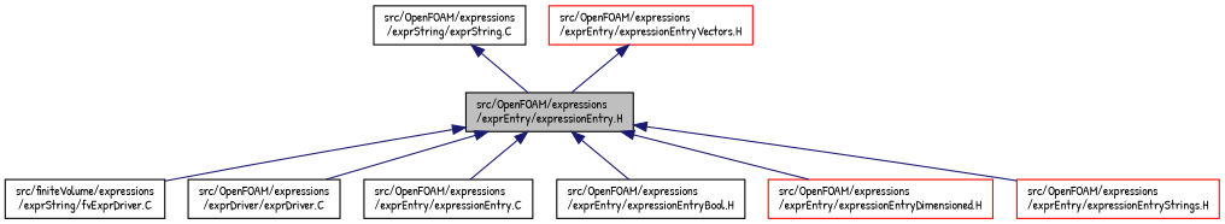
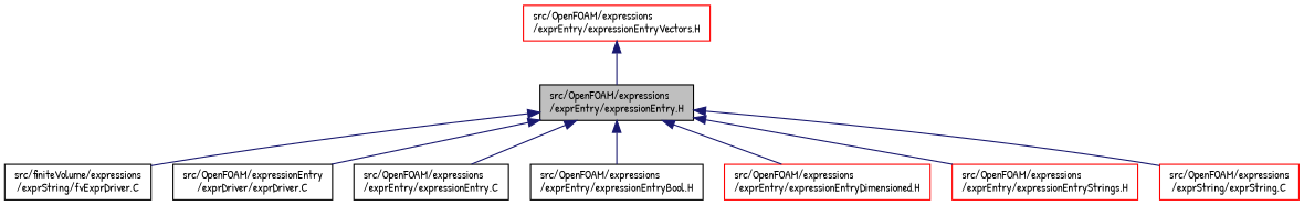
  digraph {
    fontname="Patrick Hand"
    node [color=black fontname="Patrick Hand" fontsize=10 shape=record]
    edge [color=midnightblue dir=back fontname="Patrick Hand" fontsize=10 labelfontname=Helvetica labelfontsize=10 style=solid]
    n1 [fillcolor=grey75 fontcolor=black height=0.2 label="src/OpenFOAM/expressions\l/exprEntry/expressionEntry.H" style=filled width=0.4]
    n2 [height=0.2 label="src/finiteVolume/expressions\l/exprString/fvExprDriver.C" width=0.4]
-   n3 [height=0.2 label="src/OpenFOAM/expressions\l/exprDriver/exprDriver.C" width=0.4]
+   n3 [height=0.2 label="src/OpenFOAM/expressionEntry\l/exprDriver/exprDriver.C" width=0.4]
    n4 [height=0.2 label="src/OpenFOAM/expressions\l/exprEntry/expressionEntry.C" width=0.4]
    n5 [height=0.2 label="src/OpenFOAM/expressions\l/exprEntry/expressionEntryBool.H" width=0.4]
    n6 [color=red height=0.2 label="src/OpenFOAM/expressions\l/exprEntry/expressionEntryDimensioned.H" width=0.4]
    n7 [color=red height=0.2 label="src/OpenFOAM/expressions\l/exprEntry/expressionEntryStrings.H" width=0.4]
-   n8 [height=0.2 label="src/OpenFOAM/expressions\l/exprString/exprString.C" width=0.4]
+   n8 [color=red height=0.2 label="src/OpenFOAM/expressions\l/exprString/exprString.C" width=0.4]
    n9 [color=red height=0.2 label="src/OpenFOAM/expressions\l/exprEntry/expressionEntryVectors.H" width=0.4]
    n1 -> n2
    n1 -> n3
    n1 -> n4
    n1 -> n5
    n1 -> n6
    n1 -> n7
-   n8 -> n1
+   n1 -> n8
    n9 -> n1
  }
